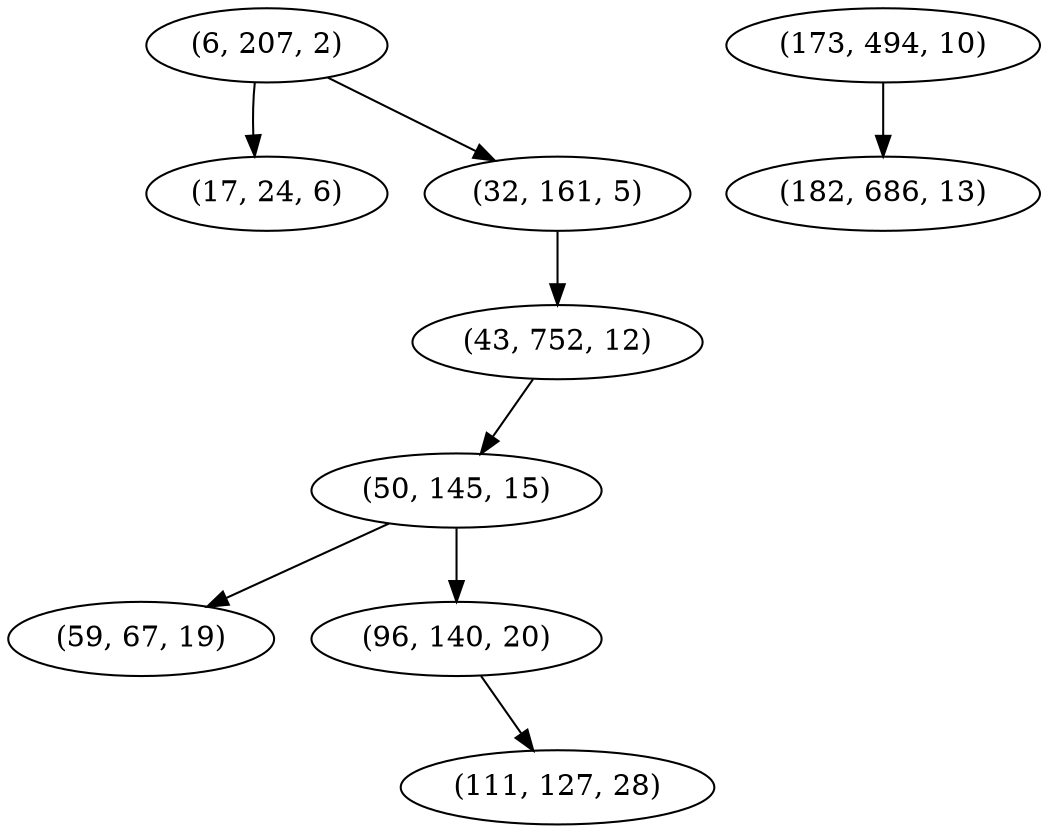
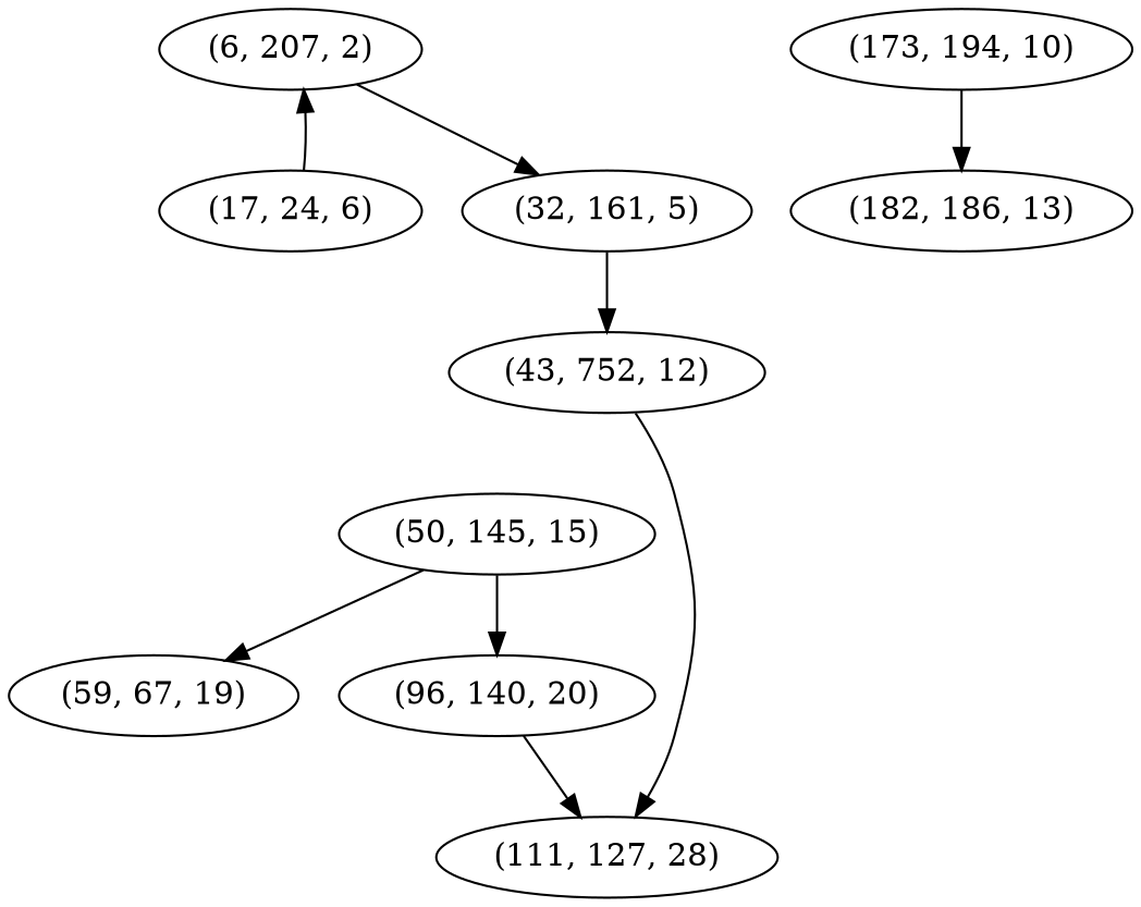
  digraph {
    "(6, 207, 2)"
    "(17, 24, 6)"
    "(32, 161, 5)"
    n4 [label="(43, 752, 12)"]
    "(50, 145, 15)"
    "(59, 67, 19)"
    "(96, 140, 20)"
    "(111, 127, 28)"
-   "(173, 194, 10)" [label="(173, 494, 10)"]
-   "(182, 186, 13)" [label="(182, 686, 13)"]
-   "(6, 207, 2)" -> "(17, 24, 6)"
+   "(173, 194, 10)"
+   "(182, 186, 13)"
+   "(17, 24, 6)" -> "(6, 207, 2)"
    "(6, 207, 2)" -> "(32, 161, 5)"
    "(32, 161, 5)" -> n4
-   n4 -> "(50, 145, 15)"
+   n4 -> "(111, 127, 28)"
    "(50, 145, 15)" -> "(59, 67, 19)"
    "(50, 145, 15)" -> "(96, 140, 20)"
    "(96, 140, 20)" -> "(111, 127, 28)"
    "(173, 194, 10)" -> "(182, 186, 13)"
  }
